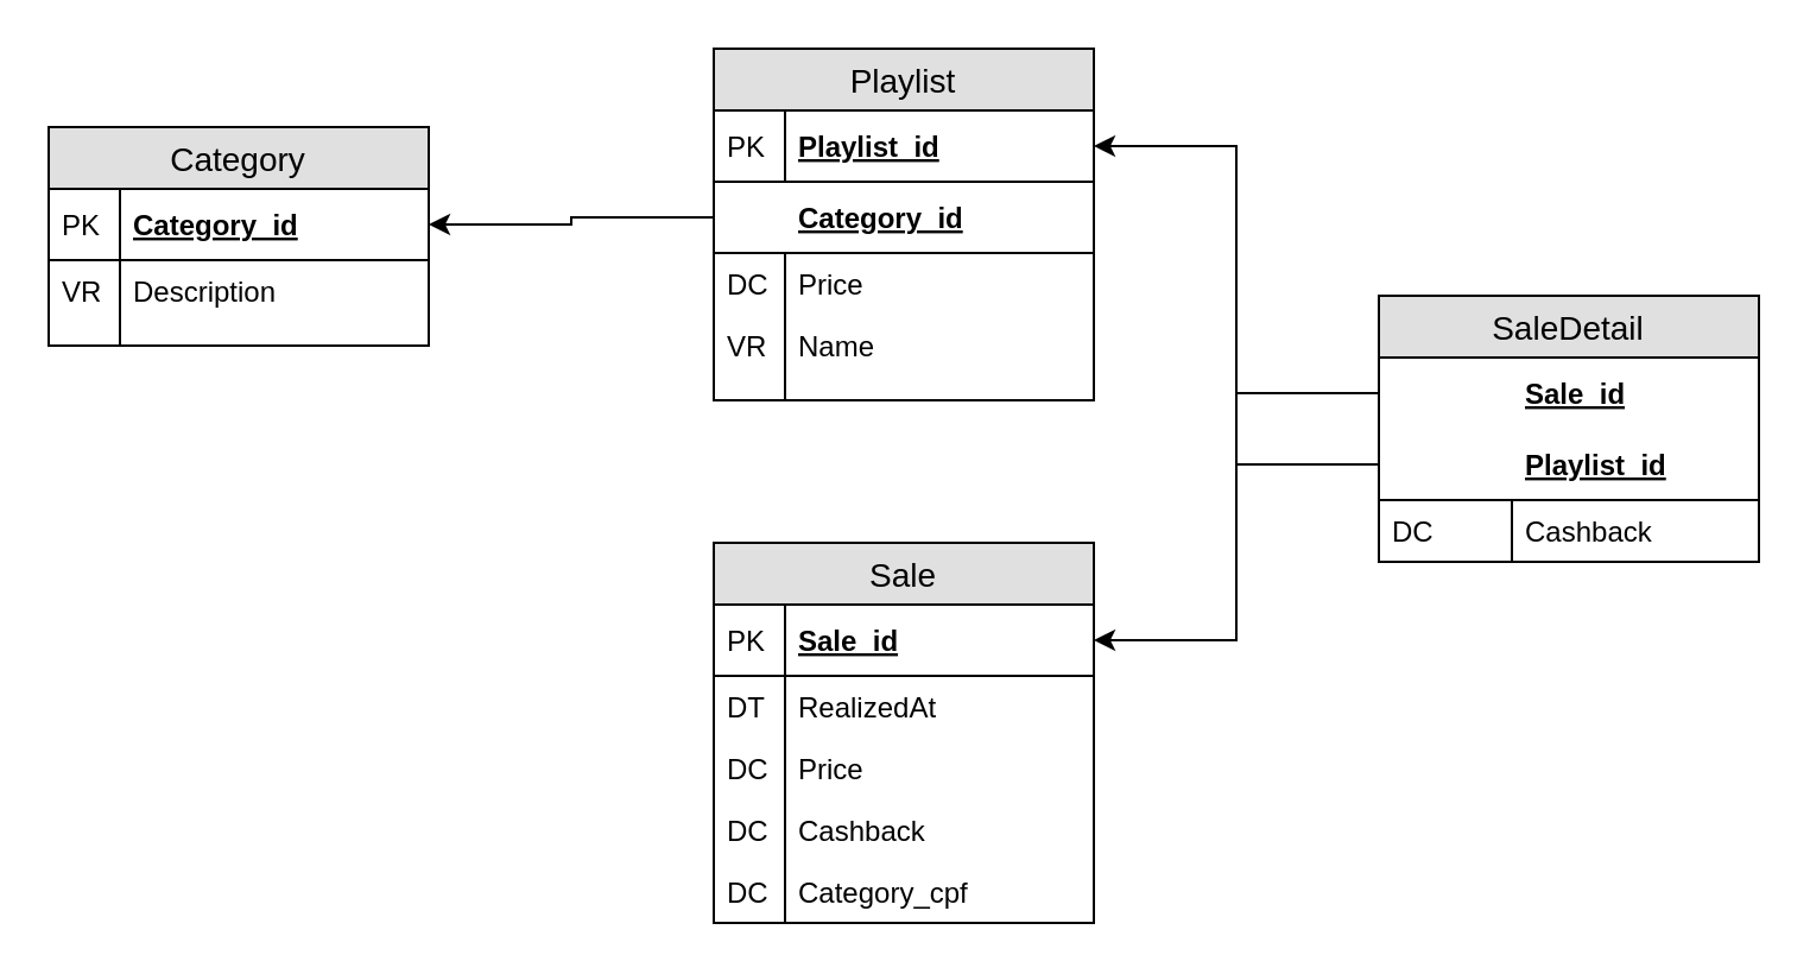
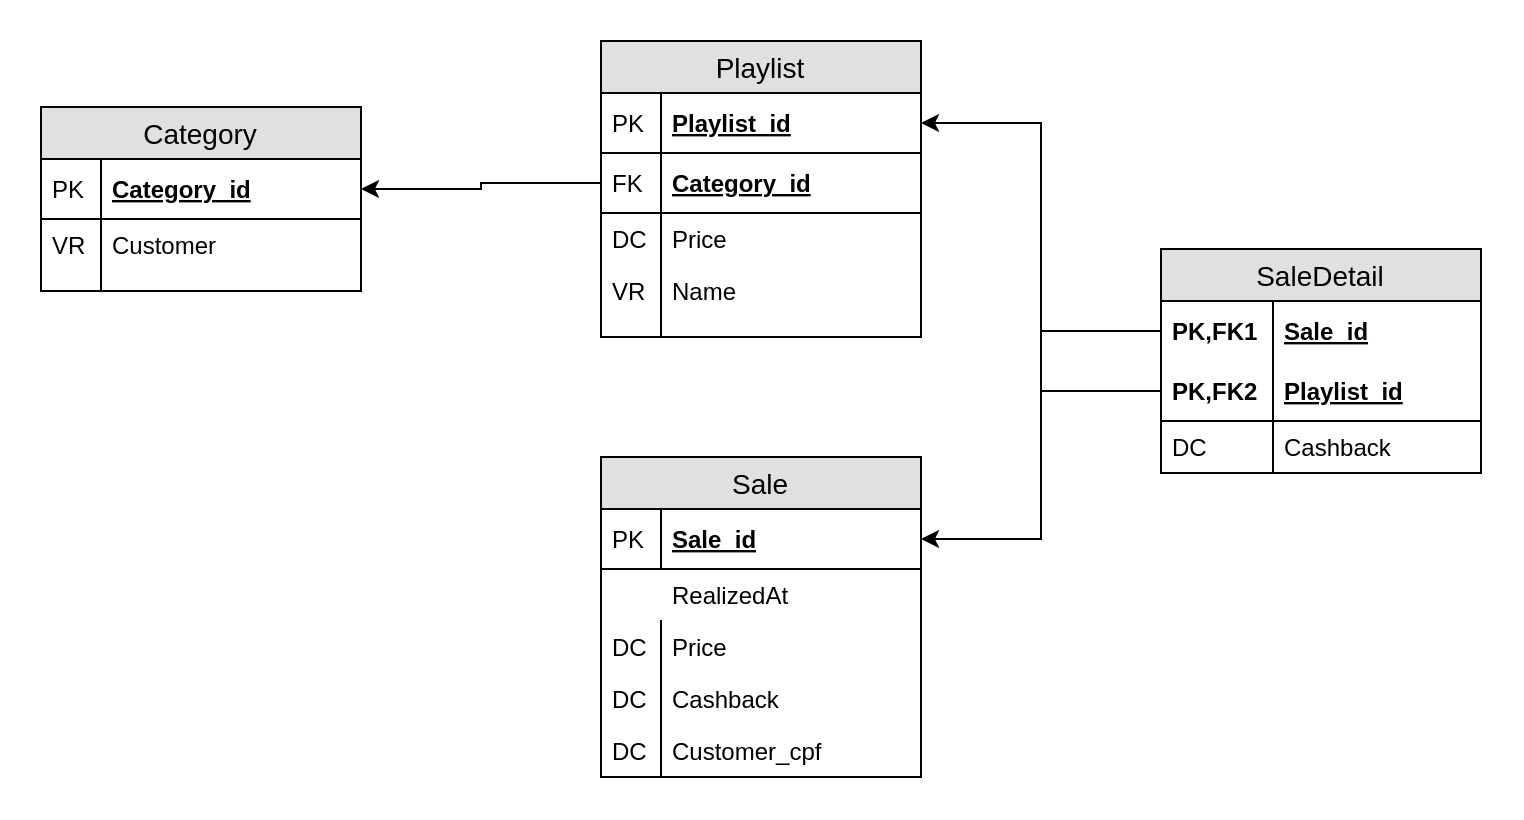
  <mxCell id="0" />
  <mxCell id="1" parent="0" />
  <mxCell id="2" value="Category" style="swimlane;fontStyle=0;childLayout=stackLayout;horizontal=1;startSize=26;fillColor=#e0e0e0;horizontalStack=0;resizeParent=1;resizeParentMax=0;resizeLast=0;collapsible=1;marginBottom=0;swimlaneFillColor=#ffffff;align=center;fontSize=14;" parent="1" vertex="1"><mxGeometry x="20" y="53" width="160" height="92" as="geometry" /></mxCell>
  <mxCell id="3" value="Category_id" style="shape=partialRectangle;top=0;left=0;right=0;bottom=1;align=left;verticalAlign=middle;fillColor=none;spacingLeft=34;spacingRight=4;overflow=hidden;rotatable=0;points=[[0,0.5],[1,0.5]];portConstraint=eastwest;dropTarget=0;fontStyle=5;fontSize=12;" parent="2" vertex="1"><mxGeometry y="26" width="160" height="30" as="geometry" /></mxCell>
  <mxCell id="4" value="PK" style="shape=partialRectangle;top=0;left=0;bottom=0;fillColor=none;align=left;verticalAlign=middle;spacingLeft=4;spacingRight=4;overflow=hidden;rotatable=0;points=[];portConstraint=eastwest;part=1;fontSize=12;" parent="3" vertex="1" connectable="0"><mxGeometry width="30" height="30" as="geometry" /></mxCell>
- <mxCell id="5" value="Description" style="shape=partialRectangle;top=0;left=0;right=0;bottom=0;align=left;verticalAlign=top;fillColor=none;spacingLeft=34;spacingRight=4;overflow=hidden;rotatable=0;points=[[0,0.5],[1,0.5]];portConstraint=eastwest;dropTarget=0;fontSize=12;" parent="2" vertex="1"><mxGeometry y="56" width="160" height="26" as="geometry" /></mxCell>
+ <mxCell id="5" value="Customer" style="shape=partialRectangle;top=0;left=0;right=0;bottom=0;align=left;verticalAlign=top;fillColor=none;spacingLeft=34;spacingRight=4;overflow=hidden;rotatable=0;points=[[0,0.5],[1,0.5]];portConstraint=eastwest;dropTarget=0;fontSize=12;" parent="2" vertex="1"><mxGeometry y="56" width="160" height="26" as="geometry" /></mxCell>
  <mxCell id="6" value="VR" style="shape=partialRectangle;top=0;left=0;bottom=0;fillColor=none;align=left;verticalAlign=top;spacingLeft=4;spacingRight=4;overflow=hidden;rotatable=0;points=[];portConstraint=eastwest;part=1;fontSize=12;" parent="5" vertex="1" connectable="0"><mxGeometry width="30" height="26" as="geometry" /></mxCell>
  <mxCell id="7" value="" style="shape=partialRectangle;top=0;left=0;right=0;bottom=0;align=left;verticalAlign=top;fillColor=none;spacingLeft=34;spacingRight=4;overflow=hidden;rotatable=0;points=[[0,0.5],[1,0.5]];portConstraint=eastwest;dropTarget=0;fontSize=12;" parent="2" vertex="1"><mxGeometry y="82" width="160" height="10" as="geometry" /></mxCell>
  <mxCell id="8" value="" style="shape=partialRectangle;top=0;left=0;bottom=0;fillColor=none;align=left;verticalAlign=top;spacingLeft=4;spacingRight=4;overflow=hidden;rotatable=0;points=[];portConstraint=eastwest;part=1;fontSize=12;" parent="7" vertex="1" connectable="0"><mxGeometry width="30" height="10" as="geometry" /></mxCell>
  <mxCell id="9" value="Playlist" style="swimlane;fontStyle=0;childLayout=stackLayout;horizontal=1;startSize=26;fillColor=#e0e0e0;horizontalStack=0;resizeParent=1;resizeParentMax=0;resizeLast=0;collapsible=1;marginBottom=0;swimlaneFillColor=#ffffff;align=center;fontSize=14;" parent="1" vertex="1"><mxGeometry x="300" y="20" width="160" height="148" as="geometry" /></mxCell>
  <mxCell id="10" value="Playlist_id" style="shape=partialRectangle;top=0;left=0;right=0;bottom=1;align=left;verticalAlign=middle;fillColor=none;spacingLeft=34;spacingRight=4;overflow=hidden;rotatable=0;points=[[0,0.5],[1,0.5]];portConstraint=eastwest;dropTarget=0;fontStyle=5;fontSize=12;" parent="9" vertex="1"><mxGeometry y="26" width="160" height="30" as="geometry" /></mxCell>
  <mxCell id="11" value="PK" style="shape=partialRectangle;top=0;left=0;bottom=0;fillColor=none;align=left;verticalAlign=middle;spacingLeft=4;spacingRight=4;overflow=hidden;rotatable=0;points=[];portConstraint=eastwest;part=1;fontSize=12;" parent="10" vertex="1" connectable="0"><mxGeometry width="30" height="30" as="geometry" /></mxCell>
  <mxCell id="12" value="Category_id" style="shape=partialRectangle;top=0;left=0;right=0;bottom=1;align=left;verticalAlign=middle;fillColor=none;spacingLeft=34;spacingRight=4;overflow=hidden;rotatable=0;points=[[0,0.5],[1,0.5]];portConstraint=eastwest;dropTarget=0;fontStyle=5;fontSize=12;" parent="9" vertex="1"><mxGeometry y="56" width="160" height="30" as="geometry" /></mxCell>
+ <mxCell id="13" value="FK" style="shape=partialRectangle;top=0;left=0;bottom=0;fillColor=none;align=left;verticalAlign=middle;spacingLeft=4;spacingRight=4;overflow=hidden;rotatable=0;points=[];portConstraint=eastwest;part=1;fontSize=12;" parent="12" vertex="1" connectable="0"><mxGeometry width="30" height="30" as="geometry" /></mxCell>
  <mxCell id="14" value="Price" style="shape=partialRectangle;top=0;left=0;right=0;bottom=0;align=left;verticalAlign=top;fillColor=none;spacingLeft=34;spacingRight=4;overflow=hidden;rotatable=0;points=[[0,0.5],[1,0.5]];portConstraint=eastwest;dropTarget=0;fontSize=12;" parent="9" vertex="1"><mxGeometry y="86" width="160" height="26" as="geometry" /></mxCell>
  <mxCell id="15" value="DC" style="shape=partialRectangle;top=0;left=0;bottom=0;fillColor=none;align=left;verticalAlign=top;spacingLeft=4;spacingRight=4;overflow=hidden;rotatable=0;points=[];portConstraint=eastwest;part=1;fontSize=12;" parent="14" vertex="1" connectable="0"><mxGeometry width="30" height="26" as="geometry" /></mxCell>
  <mxCell id="16" value="Name" style="shape=partialRectangle;top=0;left=0;right=0;bottom=0;align=left;verticalAlign=top;fillColor=none;spacingLeft=34;spacingRight=4;overflow=hidden;rotatable=0;points=[[0,0.5],[1,0.5]];portConstraint=eastwest;dropTarget=0;fontSize=12;" parent="9" vertex="1"><mxGeometry y="112" width="160" height="26" as="geometry" /></mxCell>
  <mxCell id="17" value="VR" style="shape=partialRectangle;top=0;left=0;bottom=0;fillColor=none;align=left;verticalAlign=top;spacingLeft=4;spacingRight=4;overflow=hidden;rotatable=0;points=[];portConstraint=eastwest;part=1;fontSize=12;" parent="16" vertex="1" connectable="0"><mxGeometry width="30" height="26" as="geometry" /></mxCell>
  <mxCell id="18" value="" style="shape=partialRectangle;top=0;left=0;right=0;bottom=0;align=left;verticalAlign=top;fillColor=none;spacingLeft=34;spacingRight=4;overflow=hidden;rotatable=0;points=[[0,0.5],[1,0.5]];portConstraint=eastwest;dropTarget=0;fontSize=12;" parent="9" vertex="1"><mxGeometry y="138" width="160" height="10" as="geometry" /></mxCell>
  <mxCell id="19" value="" style="shape=partialRectangle;top=0;left=0;bottom=0;fillColor=none;align=left;verticalAlign=top;spacingLeft=4;spacingRight=4;overflow=hidden;rotatable=0;points=[];portConstraint=eastwest;part=1;fontSize=12;" parent="18" vertex="1" connectable="0"><mxGeometry width="30" height="10" as="geometry" /></mxCell>
  <mxCell id="20" style="edgeStyle=orthogonalEdgeStyle;rounded=0;orthogonalLoop=1;jettySize=auto;html=1;entryX=1;entryY=0.5;entryDx=0;entryDy=0;" parent="1" source="12" target="3" edge="1"><mxGeometry relative="1" as="geometry"><Array as="points"><mxPoint x="240" y="91" /><mxPoint x="240" y="94" /></Array></mxGeometry></mxCell>
  <mxCell id="21" value="Sale" style="swimlane;fontStyle=0;childLayout=stackLayout;horizontal=1;startSize=26;fillColor=#e0e0e0;horizontalStack=0;resizeParent=1;resizeParentMax=0;resizeLast=0;collapsible=1;marginBottom=0;swimlaneFillColor=#ffffff;align=center;fontSize=14;" parent="1" vertex="1"><mxGeometry x="300" y="228" width="160" height="160" as="geometry" /></mxCell>
  <mxCell id="22" value="Sale_id" style="shape=partialRectangle;top=0;left=0;right=0;bottom=1;align=left;verticalAlign=middle;fillColor=none;spacingLeft=34;spacingRight=4;overflow=hidden;rotatable=0;points=[[0,0.5],[1,0.5]];portConstraint=eastwest;dropTarget=0;fontStyle=5;fontSize=12;" parent="21" vertex="1"><mxGeometry y="26" width="160" height="30" as="geometry" /></mxCell>
  <mxCell id="23" value="PK" style="shape=partialRectangle;top=0;left=0;bottom=0;fillColor=none;align=left;verticalAlign=middle;spacingLeft=4;spacingRight=4;overflow=hidden;rotatable=0;points=[];portConstraint=eastwest;part=1;fontSize=12;" parent="22" vertex="1" connectable="0"><mxGeometry width="30" height="30" as="geometry" /></mxCell>
  <mxCell id="24" value="RealizedAt" style="shape=partialRectangle;top=0;left=0;right=0;bottom=0;align=left;verticalAlign=top;fillColor=none;spacingLeft=34;spacingRight=4;overflow=hidden;rotatable=0;points=[[0,0.5],[1,0.5]];portConstraint=eastwest;dropTarget=0;fontSize=12;" parent="21" vertex="1"><mxGeometry y="56" width="160" height="26" as="geometry" /></mxCell>
- <mxCell id="25" value="DT" style="shape=partialRectangle;top=0;left=0;bottom=0;fillColor=none;align=left;verticalAlign=top;spacingLeft=4;spacingRight=4;overflow=hidden;rotatable=0;points=[];portConstraint=eastwest;part=1;fontSize=12;" parent="24" vertex="1" connectable="0"><mxGeometry width="30" height="26" as="geometry" /></mxCell>
  <mxCell id="26" value="Price" style="shape=partialRectangle;top=0;left=0;right=0;bottom=0;align=left;verticalAlign=top;fillColor=none;spacingLeft=34;spacingRight=4;overflow=hidden;rotatable=0;points=[[0,0.5],[1,0.5]];portConstraint=eastwest;dropTarget=0;fontSize=12;" parent="21" vertex="1"><mxGeometry y="82" width="160" height="26" as="geometry" /></mxCell>
  <mxCell id="27" value="DC" style="shape=partialRectangle;top=0;left=0;bottom=0;fillColor=none;align=left;verticalAlign=top;spacingLeft=4;spacingRight=4;overflow=hidden;rotatable=0;points=[];portConstraint=eastwest;part=1;fontSize=12;" parent="26" vertex="1" connectable="0"><mxGeometry width="30" height="26" as="geometry" /></mxCell>
  <mxCell id="28" value="Cashback" style="shape=partialRectangle;top=0;left=0;right=0;bottom=0;align=left;verticalAlign=top;fillColor=none;spacingLeft=34;spacingRight=4;overflow=hidden;rotatable=0;points=[[0,0.5],[1,0.5]];portConstraint=eastwest;dropTarget=0;fontSize=12;" parent="21" vertex="1"><mxGeometry y="108" width="160" height="26" as="geometry" /></mxCell>
  <mxCell id="29" value="DC" style="shape=partialRectangle;top=0;left=0;bottom=0;fillColor=none;align=left;verticalAlign=top;spacingLeft=4;spacingRight=4;overflow=hidden;rotatable=0;points=[];portConstraint=eastwest;part=1;fontSize=12;" parent="28" vertex="1" connectable="0"><mxGeometry width="30" height="26" as="geometry" /></mxCell>
- <mxCell id="30" value="Category_cpf" style="shape=partialRectangle;top=0;left=0;right=0;bottom=0;align=left;verticalAlign=top;fillColor=none;spacingLeft=34;spacingRight=4;overflow=hidden;rotatable=0;points=[[0,0.5],[1,0.5]];portConstraint=eastwest;dropTarget=0;fontSize=12;" parent="21" vertex="1"><mxGeometry y="134" width="160" height="26" as="geometry" /></mxCell>
+ <mxCell id="30" value="Customer_cpf" style="shape=partialRectangle;top=0;left=0;right=0;bottom=0;align=left;verticalAlign=top;fillColor=none;spacingLeft=34;spacingRight=4;overflow=hidden;rotatable=0;points=[[0,0.5],[1,0.5]];portConstraint=eastwest;dropTarget=0;fontSize=12;" parent="21" vertex="1"><mxGeometry y="134" width="160" height="26" as="geometry" /></mxCell>
  <mxCell id="31" value="DC" style="shape=partialRectangle;top=0;left=0;bottom=0;fillColor=none;align=left;verticalAlign=top;spacingLeft=4;spacingRight=4;overflow=hidden;rotatable=0;points=[];portConstraint=eastwest;part=1;fontSize=12;" parent="30" vertex="1" connectable="0"><mxGeometry width="30" height="26" as="geometry" /></mxCell>
  <mxCell id="32" value="SaleDetail" style="swimlane;fontStyle=0;childLayout=stackLayout;horizontal=1;startSize=26;fillColor=#e0e0e0;horizontalStack=0;resizeParent=1;resizeParentMax=0;resizeLast=0;collapsible=1;marginBottom=0;swimlaneFillColor=#ffffff;align=center;fontSize=14;" parent="1" vertex="1"><mxGeometry x="580" y="124" width="160" height="112" as="geometry" /></mxCell>
  <mxCell id="33" value="Sale_id" style="shape=partialRectangle;top=0;left=0;right=0;bottom=0;align=left;verticalAlign=middle;fillColor=none;spacingLeft=60;spacingRight=4;overflow=hidden;rotatable=0;points=[[0,0.5],[1,0.5]];portConstraint=eastwest;dropTarget=0;fontStyle=5;fontSize=12;" parent="32" vertex="1"><mxGeometry y="26" width="160" height="30" as="geometry" /></mxCell>
+ <mxCell id="34" value="PK,FK1" style="shape=partialRectangle;fontStyle=1;top=0;left=0;bottom=0;fillColor=none;align=left;verticalAlign=middle;spacingLeft=4;spacingRight=4;overflow=hidden;rotatable=0;points=[];portConstraint=eastwest;part=1;fontSize=12;" parent="33" vertex="1" connectable="0"><mxGeometry width="56" height="30" as="geometry" /></mxCell>
  <mxCell id="35" value="Playlist_id" style="shape=partialRectangle;top=0;left=0;right=0;bottom=1;align=left;verticalAlign=middle;fillColor=none;spacingLeft=60;spacingRight=4;overflow=hidden;rotatable=0;points=[[0,0.5],[1,0.5]];portConstraint=eastwest;dropTarget=0;fontStyle=5;fontSize=12;" parent="32" vertex="1"><mxGeometry y="56" width="160" height="30" as="geometry" /></mxCell>
+ <mxCell id="36" value="PK,FK2" style="shape=partialRectangle;fontStyle=1;top=0;left=0;bottom=0;fillColor=none;align=left;verticalAlign=middle;spacingLeft=4;spacingRight=4;overflow=hidden;rotatable=0;points=[];portConstraint=eastwest;part=1;fontSize=12;" parent="35" vertex="1" connectable="0"><mxGeometry width="56" height="30" as="geometry" /></mxCell>
  <mxCell id="37" value="Cashback" style="shape=partialRectangle;top=0;left=0;right=0;bottom=0;align=left;verticalAlign=top;fillColor=none;spacingLeft=60;spacingRight=4;overflow=hidden;rotatable=0;points=[[0,0.5],[1,0.5]];portConstraint=eastwest;dropTarget=0;fontSize=12;" parent="32" vertex="1"><mxGeometry y="86" width="160" height="26" as="geometry" /></mxCell>
  <mxCell id="38" value="DC" style="shape=partialRectangle;top=0;left=0;bottom=0;fillColor=none;align=left;verticalAlign=top;spacingLeft=4;spacingRight=4;overflow=hidden;rotatable=0;points=[];portConstraint=eastwest;part=1;fontSize=12;" parent="37" vertex="1" connectable="0"><mxGeometry width="56" height="26" as="geometry" /></mxCell>
  <mxCell id="39" style="edgeStyle=orthogonalEdgeStyle;rounded=0;orthogonalLoop=1;jettySize=auto;html=1;" parent="1" source="33" target="22" edge="1"><mxGeometry relative="1" as="geometry" /></mxCell>
  <mxCell id="40" style="edgeStyle=orthogonalEdgeStyle;rounded=0;orthogonalLoop=1;jettySize=auto;html=1;" parent="1" source="35" target="10" edge="1"><mxGeometry relative="1" as="geometry" /></mxCell>
